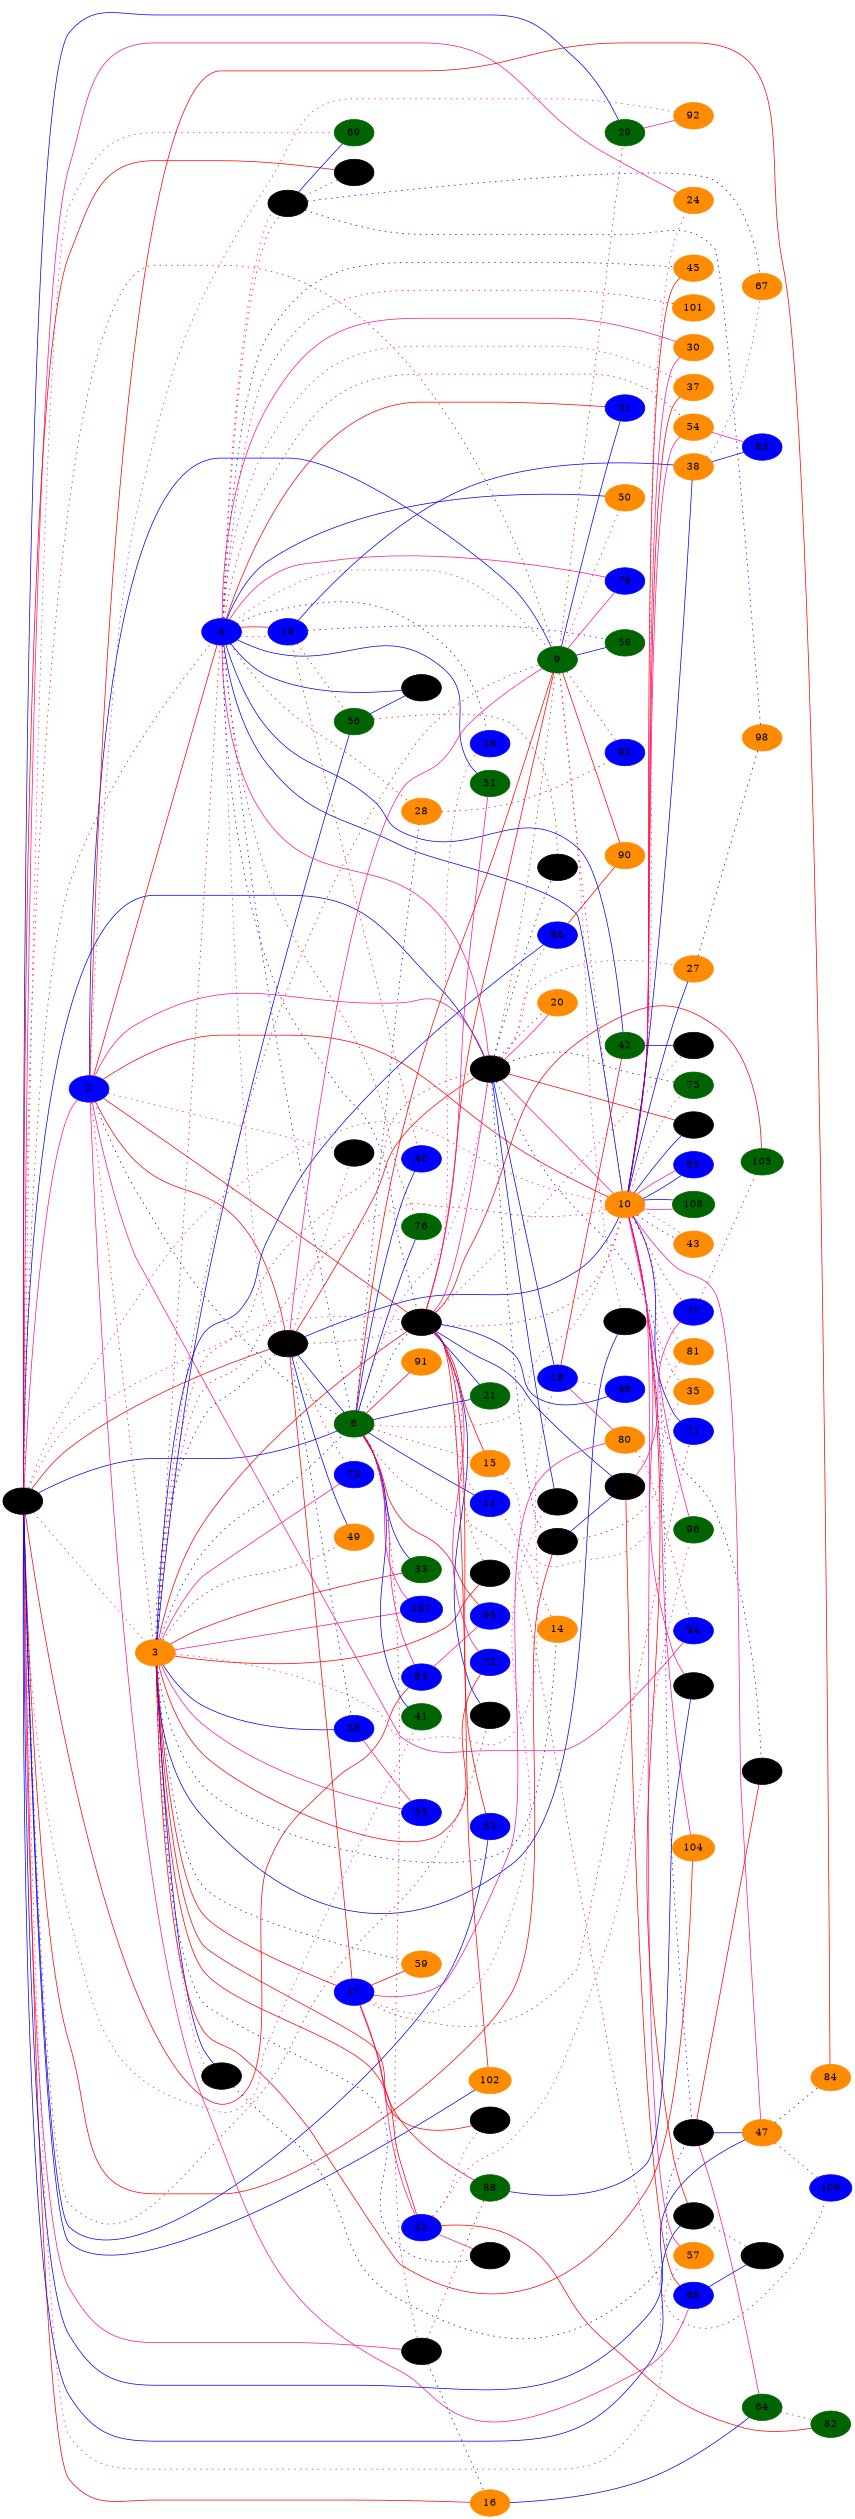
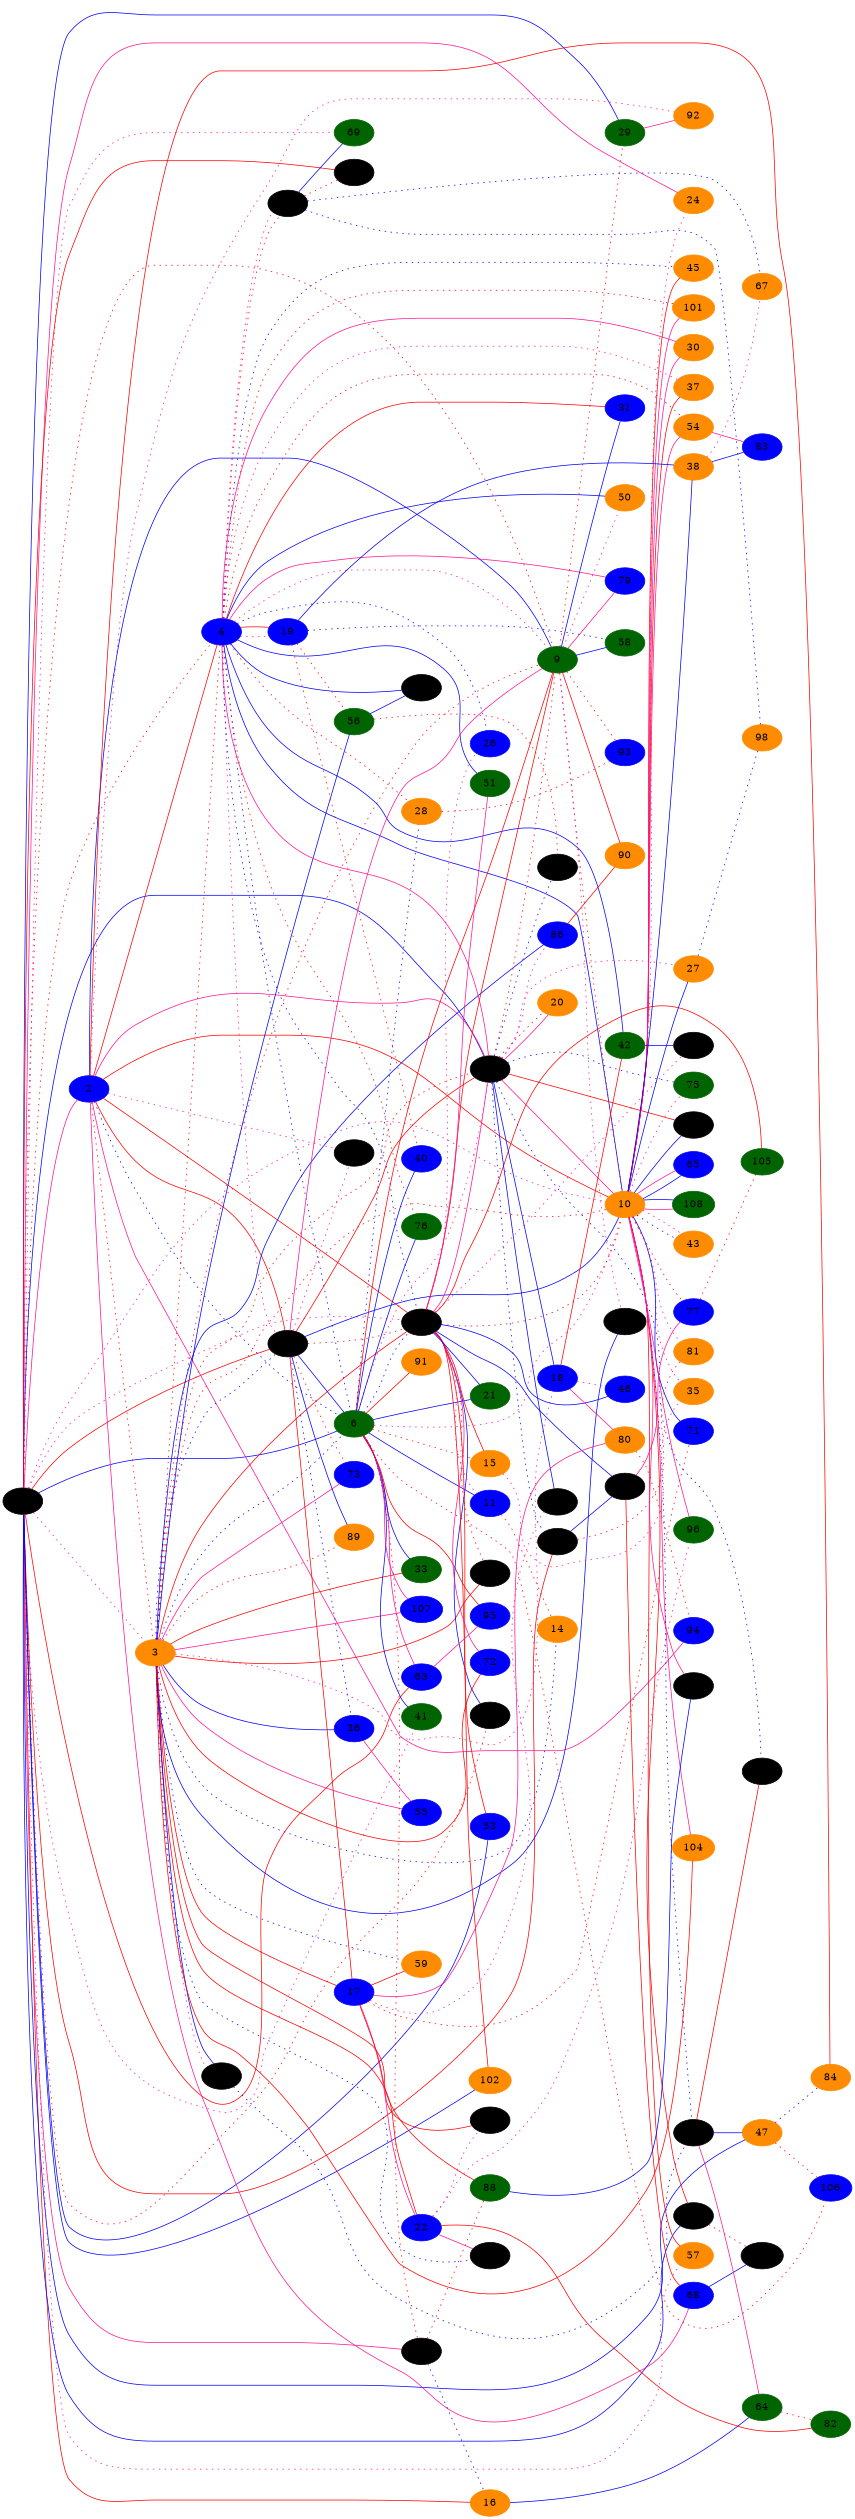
  graph {
    rankdir=LR
    node [color=darkorange style=filled]
    edge [color=red style=solid]
    1 [color=black]
    2 [color=blue]
    3
    4 [color=blue]
    5 [color=black]
    6 [color=darkgreen]
    7 [color=black]
    8 [color=black]
    9 [color=darkgreen]
    10
    12 [color=black]
    16
    24
    29 [color=darkgreen]
    32 [color=black]
    41 [color=darkgreen]
    44 [color=black]
    47
    53 [color=blue]
    57
    62 [color=black]
    63 [color=blue]
    69 [color=darkgreen]
    78 [color=black]
    102
    13 [color=black]
    68 [color=blue]
    84
    92
    94 [color=blue]
    14
    17 [color=blue]
    18 [color=blue]
    22 [color=blue]
    25 [color=black]
    33 [color=darkgreen]
    36 [color=blue]
-   49
+   49 [label=89]
    55 [color=blue]
    56 [color=darkgreen]
    59
    60 [color=black]
    66 [color=black]
    72 [color=blue]
    73 [color=blue]
    86 [color=blue]
    99 [color=black]
    103 [color=black]
    104
    107 [color=blue]
    19 [color=blue]
    26 [color=blue]
    28
    30
    31 [color=blue]
    34 [color=black]
    37
    42 [color=darkgreen]
    45
    50
    51 [color=darkgreen]
    54
    61 [color=black]
    76 [color=darkgreen]
    79 [color=blue]
    101
    11 [color=blue]
    15
    21 [color=darkgreen]
    40 [color=blue]
    91
    95 [color=blue]
    106 [color=blue]
    46 [color=blue]
    52 [color=black]
    87 [color=black]
    105 [color=darkgreen]
    20
    23 [color=black]
    27
    48 [color=black]
    74 [color=black]
    75 [color=darkgreen]
    85 [color=black]
    58 [color=darkgreen]
    90
    93 [color=blue]
    35
    38
    39 [color=black]
    43
    65 [color=blue]
    71 [color=blue]
    77 [color=blue]
    81
    96 [color=darkgreen]
    97 [color=black]
    108 [color=darkgreen]
    88 [color=darkgreen]
    64 [color=darkgreen]
    100 [color=black]
    80
    82 [color=darkgreen]
    98
    67
    83 [color=blue]
    1 -- 2 [color=deeppink]
    1 -- 3 [color=deeppink style=dotted]
    1 -- 4 [style=dotted]
    1 -- 5
    1 -- 6 [color=blue]
    1 -- 7 [color=deeppink style=dotted]
    1 -- 8 [color=blue]
    1 -- 9 [style=dotted]
    1 -- 10 [color=deeppink style=dotted]
    1 -- 12 [color=deeppink]
    1 -- 16
    1 -- 24 [color=deeppink]
    1 -- 29 [color=blue]
    1 -- 32 [style=dotted]
    1 -- 41 [color=deeppink style=dotted]
    1 -- 44
    1 -- 47 [color=blue]
    1 -- 53 [color=blue]
    1 -- 57 [color=deeppink style=dotted]
    1 -- 62 [color=blue]
    1 -- 63
    1 -- 69 [color=deeppink style=dotted]
    1 -- 78
    1 -- 102 [color=blue]
    2 -- 3 [style=dotted]
    2 -- 4
    2 -- 5
    2 -- 6 [color=blue style=dotted]
    2 -- 7
    2 -- 8 [color=deeppink]
    2 -- 9 [color=blue]
    2 -- 10
    2 -- 13 [color=deeppink style=dotted]
    2 -- 68 [color=deeppink]
    2 -- 84
    2 -- 92 [color=deeppink style=dotted]
    2 -- 94 [color=deeppink]
    3 -- 4 [style=dotted]
    3 -- 5 [color=blue style=dotted]
    3 -- 6 [color=blue style=dotted]
    3 -- 7
    3 -- 8 [style=dotted]
    3 -- 9 [style=dotted]
    3 -- 10 [style=dotted]
    3 -- 14 [color=blue style=dotted]
    3 -- 17
    3 -- 18 [color=deeppink style=dotted]
    3 -- 22
    3 -- 25 [color=deeppink style=dotted]
    3 -- 25 [color=blue]
    3 -- 33
    3 -- 36 [color=blue]
    3 -- 49 [style=dotted]
    3 -- 55 [color=deeppink]
    3 -- 56 [color=blue]
    3 -- 59 [color=blue style=dotted]
    3 -- 60
    3 -- 66
    3 -- 72
    3 -- 73 [color=deeppink]
    3 -- 86 [color=blue]
    3 -- 99 [color=blue style=dotted]
    3 -- 103 [color=blue]
    3 -- 104
    3 -- 107 [color=deeppink]
    4 -- 5 [color=deeppink style=dotted]
    4 -- 6 [color=blue style=dotted]
    4 -- 7 [color=blue style=dotted]
    4 -- 8 [color=deeppink]
    4 -- 9 [color=deeppink style=dotted]
    4 -- 10 [color=blue]
    4 -- 19 [color=deeppink style=dotted]
    4 -- 19
    4 -- 26 [color=blue style=dotted]
    4 -- 28 [style=dotted]
    4 -- 30 [color=deeppink]
    4 -- 31
    4 -- 34 [style=dotted]
    4 -- 34 [color=deeppink style=dotted]
    4 -- 37 [color=deeppink style=dotted]
    4 -- 42 [color=blue]
    4 -- 45 [color=blue style=dotted]
    4 -- 50 [color=blue]
    4 -- 51 [color=blue]
    4 -- 54 [style=dotted]
    4 -- 61 [color=blue]
    4 -- 76 [style=dotted]
    4 -- 79 [color=deeppink]
    4 -- 101 [style=dotted]
    5 -- 6 [color=blue]
    5 -- 7 [style=dotted]
    5 -- 8
    5 -- 9 [color=deeppink]
    5 -- 10 [color=blue]
    5 -- 13 [color=deeppink style=dotted]
    5 -- 17
    5 -- 36 [color=blue style=dotted]
    5 -- 49 [color=blue]
    5 -- 73 [style=dotted]
    6 -- 7 [color=blue style=dotted]
    6 -- 8 [color=deeppink style=dotted]
    6 -- 9
    6 -- 10 [color=deeppink style=dotted]
    6 -- 12 [style=dotted]
    6 -- 41 [color=blue]
    6 -- 63 [color=deeppink]
    6 -- 33 [color=blue]
    6 -- 107 [color=deeppink]
    6 -- 28 [color=blue style=dotted]
    6 -- 76 [color=blue]
    6 -- 11 [color=blue]
    6 -- 15 [style=dotted]
    6 -- 21 [color=blue]
    6 -- 40 [color=blue]
    6 -- 91
    6 -- 95
    6 -- 106 [style=dotted]
    7 -- 8 [color=deeppink]
    7 -- 9
    7 -- 10 [style=dotted]
    7 -- 32 [color=blue]
    7 -- 53
    7 -- 102
    7 -- 66 [style=dotted]
    7 -- 72 [color=deeppink]
    7 -- 26 [color=deeppink style=dotted]
    7 -- 51 [color=deeppink]
    7 -- 11 [color=deeppink style=dotted]
    7 -- 15
    7 -- 21 [color=blue]
    7 -- 46 [color=blue]
    7 -- 52 [color=blue]
    7 -- 87 [color=deeppink style=dotted]
    7 -- 105
    8 -- 9 [style=dotted]
    8 -- 10 [color=deeppink]
    8 -- 44 [color=blue style=dotted]
    8 -- 18 [color=blue]
    8 -- 86 [color=deeppink style=dotted]
    8 -- 20 [color=deeppink]
    8 -- 20 [style=dotted]
    8 -- 23 [color=blue]
    8 -- 27 [color=deeppink style=dotted]
    8 -- 48
    8 -- 74 [color=blue style=dotted]
    8 -- 75 [color=blue style=dotted]
    8 -- 85 [color=blue style=dotted]
    9 -- 10 [style=dotted]
    9 -- 29 [style=dotted]
    9 -- 103 [color=deeppink style=dotted]
    9 -- 31 [color=blue]
    9 -- 50 [color=deeppink style=dotted]
    9 -- 79 [color=deeppink]
    9 -- 58 [color=blue]
    9 -- 90
    9 -- 93 [style=dotted]
    10 -- 24 [color=deeppink style=dotted]
-   10 -- 57 [color=deeppink]
+   10 -- 57
    10 -- 62
    10 -- 104 [color=deeppink]
    10 -- 30 [color=deeppink]
    10 -- 37
    10 -- 45
    10 -- 54 [color=deeppink]
-   10 -- 47 [color=deeppink]
+   10 -- 101 [color=deeppink]
    10 -- 27 [color=blue]
    10 -- 48 [color=blue]
    10 -- 75 [color=deeppink style=dotted]
    10 -- 35 [color=deeppink style=dotted]
    10 -- 38 [color=blue]
    10 -- 39 [color=blue style=dotted]
    10 -- 43 [color=blue style=dotted]
    10 -- 43 [color=deeppink style=dotted]
    10 -- 65 [color=blue]
    10 -- 65 [color=deeppink]
    10 -- 71 [color=blue]
    10 -- 77 [style=dotted]
    10 -- 81 [color=deeppink style=dotted]
    10 -- 96 [color=deeppink]
    10 -- 97 [color=deeppink]
    10 -- 108 [color=deeppink]
    10 -- 108 [color=blue]
    12 -- 16 [color=blue style=dotted]
    12 -- 88 [style=dotted]
    16 -- 64 [color=blue]
    29 -- 92 [color=deeppink]
    44 -- 52 [color=blue]
    44 -- 81 [style=dotted]
    47 -- 84 [color=blue style=dotted]
    47 -- 106 [style=dotted]
    62 -- 100 [style=dotted]
    63 -- 95 [color=deeppink]
    68 -- 100 [color=blue]
    17 -- 22 [color=deeppink]
    17 -- 59
    17 -- 23 [color=deeppink style=dotted]
    17 -- 71 [style=dotted]
    17 -- 88
    17 -- 80 [color=deeppink]
    18 -- 42
    18 -- 46 [color=deeppink style=dotted]
    18 -- 80 [color=deeppink]
    22 -- 60 [color=deeppink style=dotted]
    22 -- 99 [color=deeppink]
    22 -- 96 [color=deeppink style=dotted]
    22 -- 82
    25 -- 39 [color=blue style=dotted]
    36 -- 55 [color=deeppink]
    56 -- 61 [color=blue]
    56 -- 74 [style=dotted]
    86 -- 90
    19 -- 56 [style=dotted]
    19 -- 40 [style=dotted]
    19 -- 58 [color=blue style=dotted]
    19 -- 38 [color=blue]
    28 -- 93 [style=dotted]
    34 -- 69 [color=blue]
    34 -- 78 [style=dotted]
    34 -- 98 [color=blue style=dotted]
    34 -- 67 [color=blue style=dotted]
    42 -- 87 [color=blue]
    54 -- 83 [color=deeppink]
    11 -- 14 [style=dotted]
    15 -- 35 [color=deeppink style=dotted]
    52 -- 68
    52 -- 77 [color=deeppink]
    27 -- 98 [color=blue style=dotted]
    38 -- 67 [color=deeppink style=dotted]
    38 -- 83 [color=blue]
    39 -- 47 [color=blue]
    39 -- 85
    39 -- 64 [color=deeppink]
    77 -- 105 [style=dotted]
    88 -- 97 [color=blue]
    64 -- 82 [style=dotted]
    80 -- 94 [style=dotted]
  }
